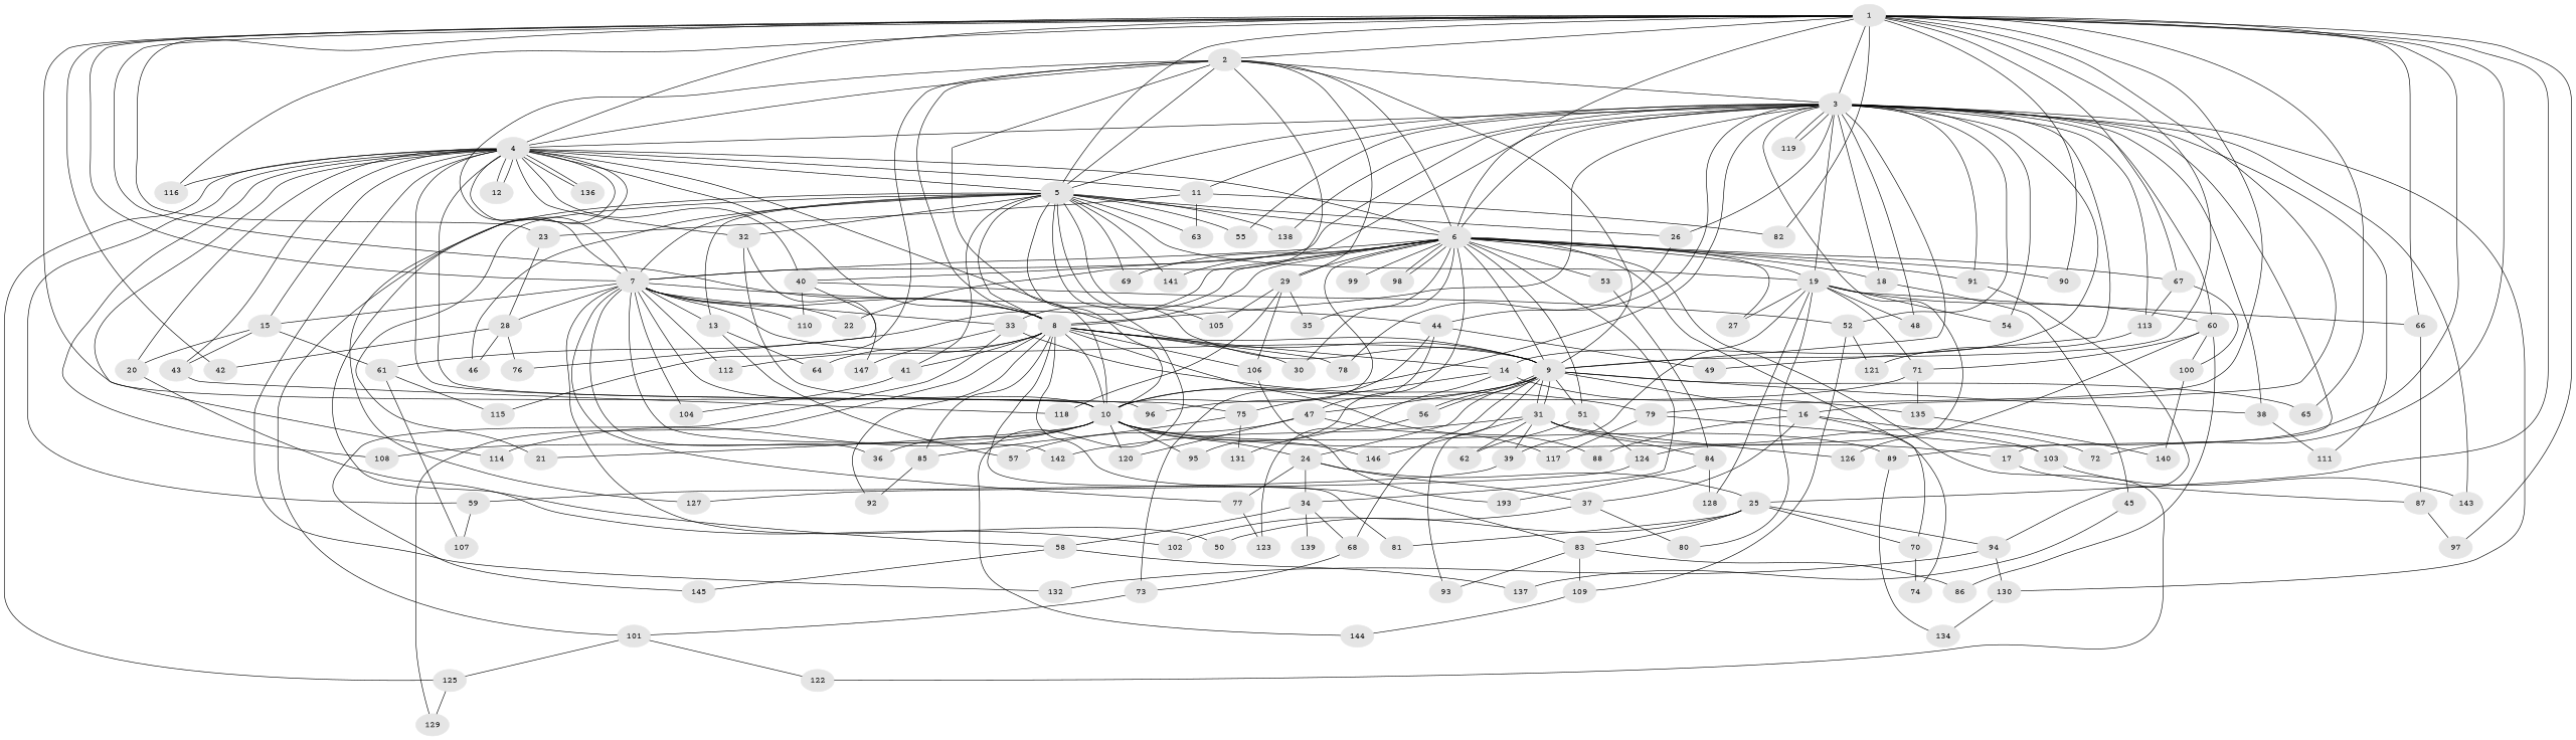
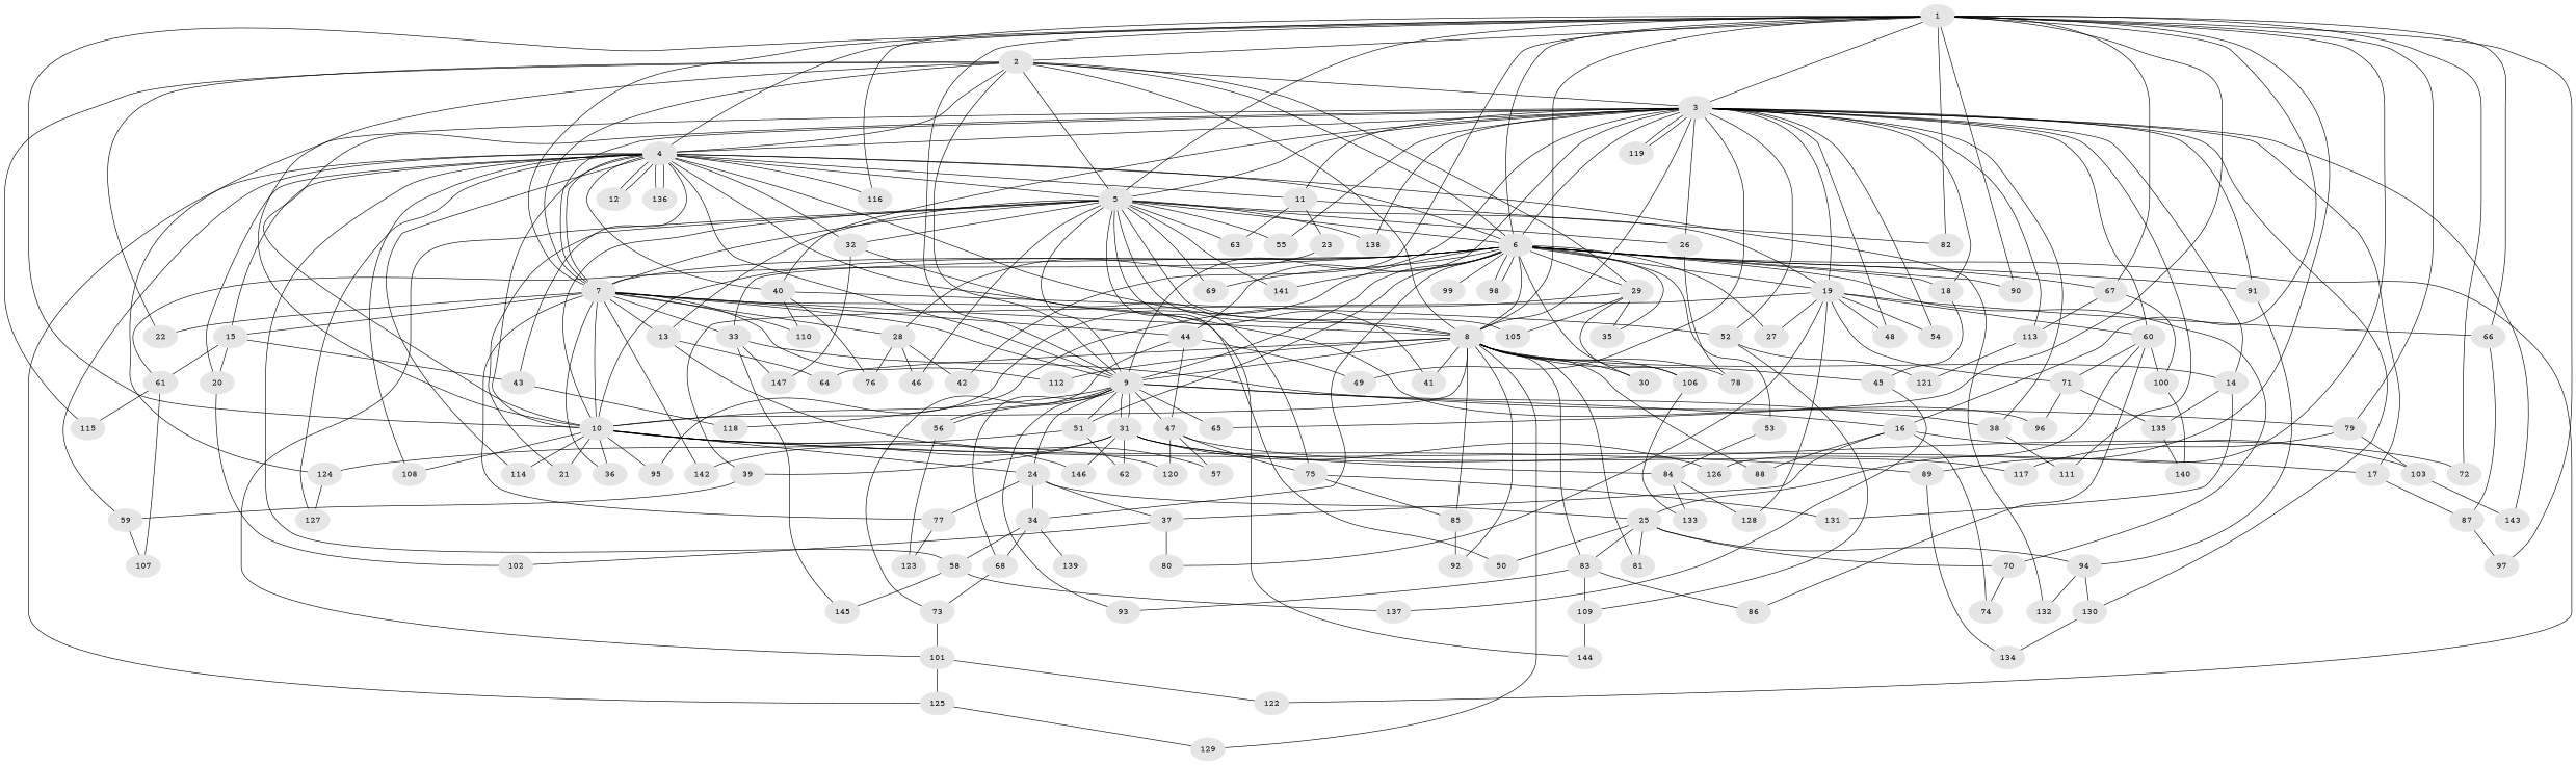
  graph {
    fontname="Courier Prime"
    node [color=gray90 fontname="Courier Prime" style=filled]
    edge [fontname="Courier Prime"]
    1
    2
    3
    4
    5
    6
    7
    8
    9
    10
    16
    23
    25
    42
    65
    66
    67
    72
    79
    82
    89
    90
    97
    116
    22
    29
    115
    11
    14
    17
    18
    26
    38
    40
    44
    48
    49
    52
    54
    55
    60
    91
    111
    113
    119
    124
    130
    138
    143
    19
    12
    15
    20
    32
    43
    58
    59
    96
    108
    114
    125
    127
    132
    136
    13
    21
    41
    46
    63
    69
    101
    105
    141
    144
    99
    27
    30
    33
    34
    35
    51
    53
    61
    70
    95
    98
    122
    28
    36
    50
    77
-   104
    110
    112
    142
    45
    64
    78
    81
    83
    85
    88
    92
    106
    129
    24
    31
    47
    56
    68
    93
    120
    146
    37
    74
    103
    94
    87
    100
    117
    134
    118
    75
    131
    135
    76
    73
    109
    121
    71
    126
    86
    102
    147
    145
    137
    107
    57
    39
    80
    128
    139
    62
    84
    123
-   133 [label=193]
+   133
    140
    1 -- 2
    1 -- 3
    1 -- 4
    1 -- 5
    1 -- 6
    1 -- 7
    1 -- 8
    1 -- 9
    1 -- 10
    1 -- 16
-   1 -- 23
    1 -- 25
    1 -- 42
    1 -- 65
    1 -- 66
    1 -- 67
    1 -- 72
    1 -- 79
    1 -- 82
    1 -- 89
    1 -- 90
    1 -- 97
    1 -- 116
    2 -- 3
    2 -- 4
    2 -- 5
    2 -- 6
    2 -- 7
    2 -- 8
    2 -- 9
    2 -- 10
    2 -- 22
    2 -- 29
    2 -- 115
    3 -- 4
    3 -- 5
    3 -- 6
    3 -- 7
    3 -- 8
    3 -- 9
    3 -- 10
    3 -- 11
    3 -- 14
    3 -- 17
    3 -- 18
    3 -- 26
    3 -- 38
    3 -- 40
    3 -- 44
    3 -- 48
    3 -- 49
    3 -- 52
    3 -- 54
    3 -- 55
    3 -- 60
    3 -- 91
    3 -- 111
    3 -- 113
    3 -- 119
    3 -- 119
    3 -- 124
    3 -- 130
    3 -- 138
    3 -- 143
    3 -- 19
    4 -- 5
    4 -- 6
    4 -- 7
    4 -- 8
    4 -- 9
    4 -- 10
    4 -- 116
    4 -- 11
    4 -- 40
    4 -- 12
    4 -- 12
    4 -- 15
    4 -- 20
    4 -- 32
    4 -- 43
    4 -- 58
    4 -- 59
    4 -- 96
    4 -- 108
    4 -- 114
    4 -- 125
    4 -- 127
    4 -- 132
    4 -- 136
    4 -- 136
    5 -- 6
    5 -- 7
    5 -- 8
    5 -- 9
    5 -- 10
    5 -- 26
    5 -- 55
    5 -- 138
    5 -- 19
    5 -- 32
    5 -- 13
    5 -- 21
    5 -- 41
    5 -- 46
    5 -- 63
    5 -- 69
    5 -- 101
    5 -- 105
    5 -- 141
    5 -- 144
    6 -- 7
    6 -- 8
    6 -- 9
    6 -- 10
    6 -- 67
    6 -- 90
    6 -- 29
    6 -- 18
    6 -- 91
    6 -- 19
    6 -- 69
    6 -- 141
    6 -- 99
    6 -- 27
    6 -- 30
    6 -- 33
    6 -- 34
    6 -- 35
    6 -- 51
    6 -- 53
    6 -- 61
    6 -- 70
    6 -- 95
    6 -- 98
    6 -- 98
    6 -- 122
    7 -- 8
    7 -- 9
    7 -- 10
    7 -- 22
    7 -- 44
    7 -- 15
    7 -- 13
    7 -- 33
    7 -- 28
    7 -- 36
    7 -- 50
    7 -- 77
-   7 -- 104
    7 -- 110
    7 -- 112
    7 -- 142
    8 -- 9
    8 -- 10
    8 -- 14
    8 -- 41
    8 -- 30
    8 -- 112
+   8 -- 45
    8 -- 64
    8 -- 78
    8 -- 81
    8 -- 83
    8 -- 85
    8 -- 88
    8 -- 92
    8 -- 106
    8 -- 129
    9 -- 10
    9 -- 16
    9 -- 65
    9 -- 38
    9 -- 51
    9 -- 24
    9 -- 31
    9 -- 31
    9 -- 47
    9 -- 56
    9 -- 56
    9 -- 68
    9 -- 93
    10 -- 89
    10 -- 17
    10 -- 108
    10 -- 114
    10 -- 21
    10 -- 95
    10 -- 36
    10 -- 24
    10 -- 120
    10 -- 146
    16 -- 88
    16 -- 37
    16 -- 74
    16 -- 103
    23 -- 28
    25 -- 70
    25 -- 50
    25 -- 81
    25 -- 83
    25 -- 94
    66 -- 87
    67 -- 113
    67 -- 100
    79 -- 103
    79 -- 117
    89 -- 134
    29 -- 105
    29 -- 35
    29 -- 106
    29 -- 118
    11 -- 23
    11 -- 82
    11 -- 63
-   14 -- 75
+   47 -- 75
    14 -- 131
    14 -- 135
    17 -- 87
    18 -- 45
    26 -- 78
    38 -- 111
    40 -- 52
    40 -- 110
    40 -- 76
    44 -- 49
    44 -- 47
    44 -- 73
    52 -- 109
    52 -- 121
    60 -- 100
    60 -- 71
    60 -- 126
    60 -- 86
    91 -- 94
    113 -- 121
    124 -- 127
    130 -- 134
    19 -- 66
    19 -- 48
    19 -- 54
    19 -- 60
    19 -- 27
    19 -- 71
    19 -- 39
    19 -- 80
    19 -- 128
    15 -- 20
    15 -- 43
    15 -- 61
    20 -- 102
    32 -- 75
    32 -- 147
    43 -- 118
    58 -- 145
    58 -- 137
    59 -- 107
    125 -- 129
    13 -- 64
    13 -- 57
-   41 -- 104
    101 -- 125
    101 -- 122
    33 -- 79
    33 -- 147
    33 -- 145
    34 -- 58
    34 -- 68
    34 -- 139
    51 -- 124
    51 -- 62
    53 -- 84
    61 -- 115
    61 -- 107
    70 -- 74
    28 -- 42
    28 -- 46
    28 -- 76
    77 -- 123
    45 -- 137
    83 -- 93
    83 -- 109
    83 -- 86
    85 -- 92
    106 -- 133
    24 -- 25
    24 -- 34
    24 -- 77
    24 -- 37
    31 -- 72
    31 -- 142
    31 -- 146
    31 -- 126
    31 -- 39
    31 -- 62
    31 -- 84
    47 -- 120
    47 -- 117
    47 -- 57
    56 -- 123
    68 -- 73
    37 -- 102
    37 -- 80
    103 -- 143
    94 -- 130
    94 -- 132
    87 -- 97
    100 -- 140
    75 -- 85
    75 -- 131
    135 -- 140
    73 -- 101
    109 -- 144
    71 -- 96
    71 -- 135
    39 -- 59
    84 -- 128
    84 -- 133
  }
